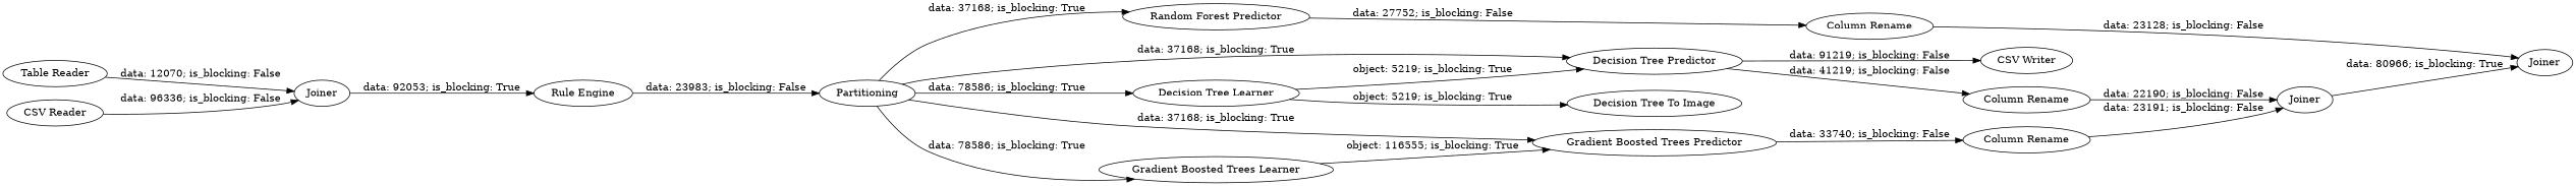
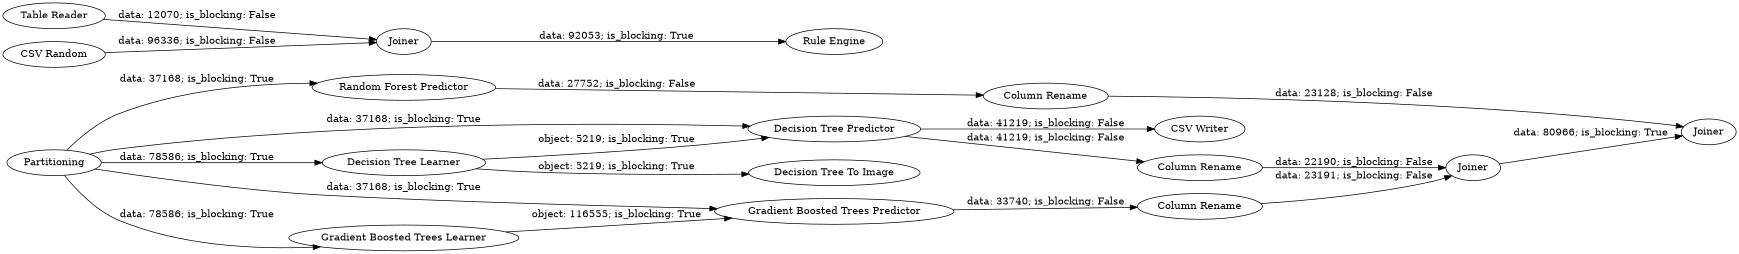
  digraph {
    rankdir=LR
    n1 [label="Decision Tree Predictor"]
    n2 [label="Column Rename"]
    n3 [label="CSV Writer"]
    n4 [label=Joiner]
    n5 [label="Random Forest Predictor"]
    n6 [label="Column Rename"]
    n7 [label="Gradient Boosted Trees Learner"]
    n8 [label="Gradient Boosted Trees Predictor"]
    n9 [label="Column Rename"]
    n10 [label=Joiner]
    n11 [label="Rule Engine"]
    n12 [label=Partitioning]
    n13 [label="Decision Tree Learner"]
    n14 [label="Table Reader"]
    n15 [label=Joiner]
    n16 [label="Decision Tree To Image"]
-   n17 [label="CSV Reader"]
+   n17 [label="CSV Random"]
    n1 -> n2 [label="data: 41219; is_blocking: False"]
-   n1 -> n3 [label="data: 91219; is_blocking: False"]
+   n1 -> n3 [label="data: 41219; is_blocking: False"]
    n2 -> n4 [label="data: 22190; is_blocking: False"]
    n4 -> n10 [label="data: 80966; is_blocking: True"]
    n5 -> n6 [label="data: 27752; is_blocking: False"]
    n6 -> n10 [label="data: 23128; is_blocking: False"]
    n7 -> n8 [label="object: 116555; is_blocking: True"]
    n8 -> n9 [label="data: 33740; is_blocking: False"]
    n9 -> n4 [label="data: 23191; is_blocking: False"]
-   n11 -> n12 [label="data: 23983; is_blocking: False"]
    n12 -> n1 [label="data: 37168; is_blocking: True"]
    n12 -> n5 [label="data: 37168; is_blocking: True"]
    n12 -> n7 [label="data: 78586; is_blocking: True"]
    n12 -> n8 [label="data: 37168; is_blocking: True"]
    n12 -> n13 [label="data: 78586; is_blocking: True"]
    n13 -> n1 [label="object: 5219; is_blocking: True"]
    n13 -> n16 [label="object: 5219; is_blocking: True"]
    n14 -> n15 [label="data: 12070; is_blocking: False"]
    n15 -> n11 [label="data: 92053; is_blocking: True"]
    n17 -> n15 [label="data: 96336; is_blocking: False"]
  }
